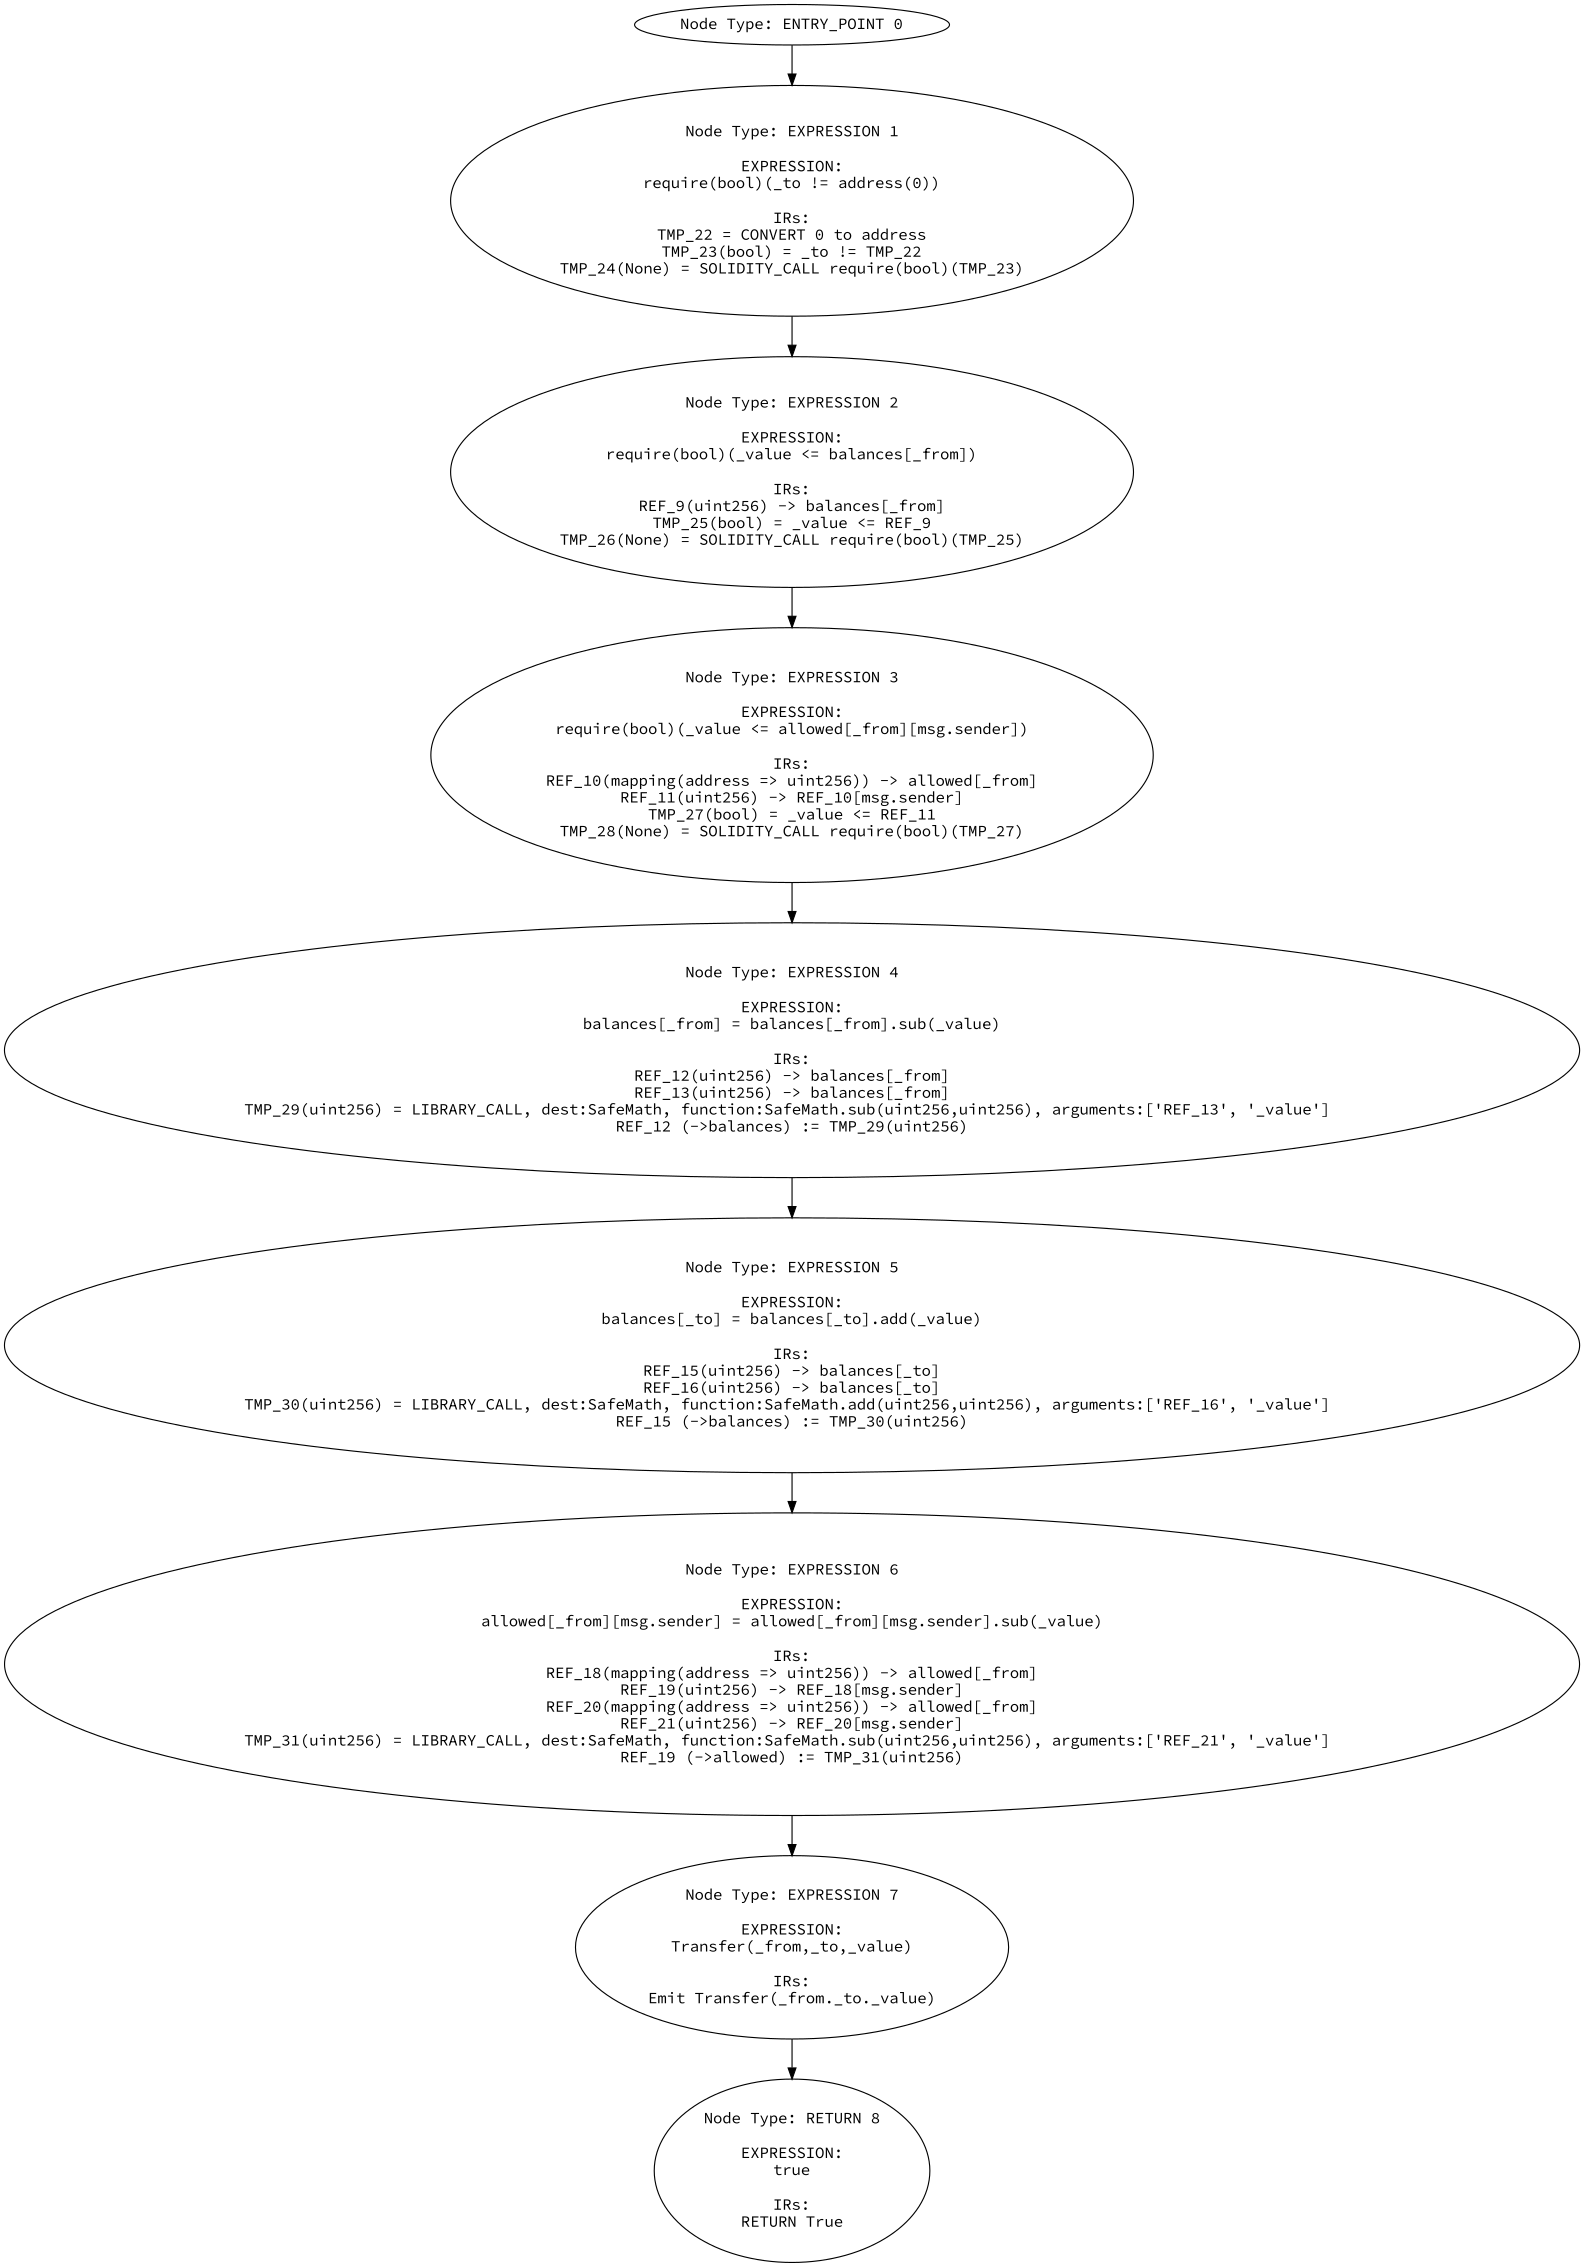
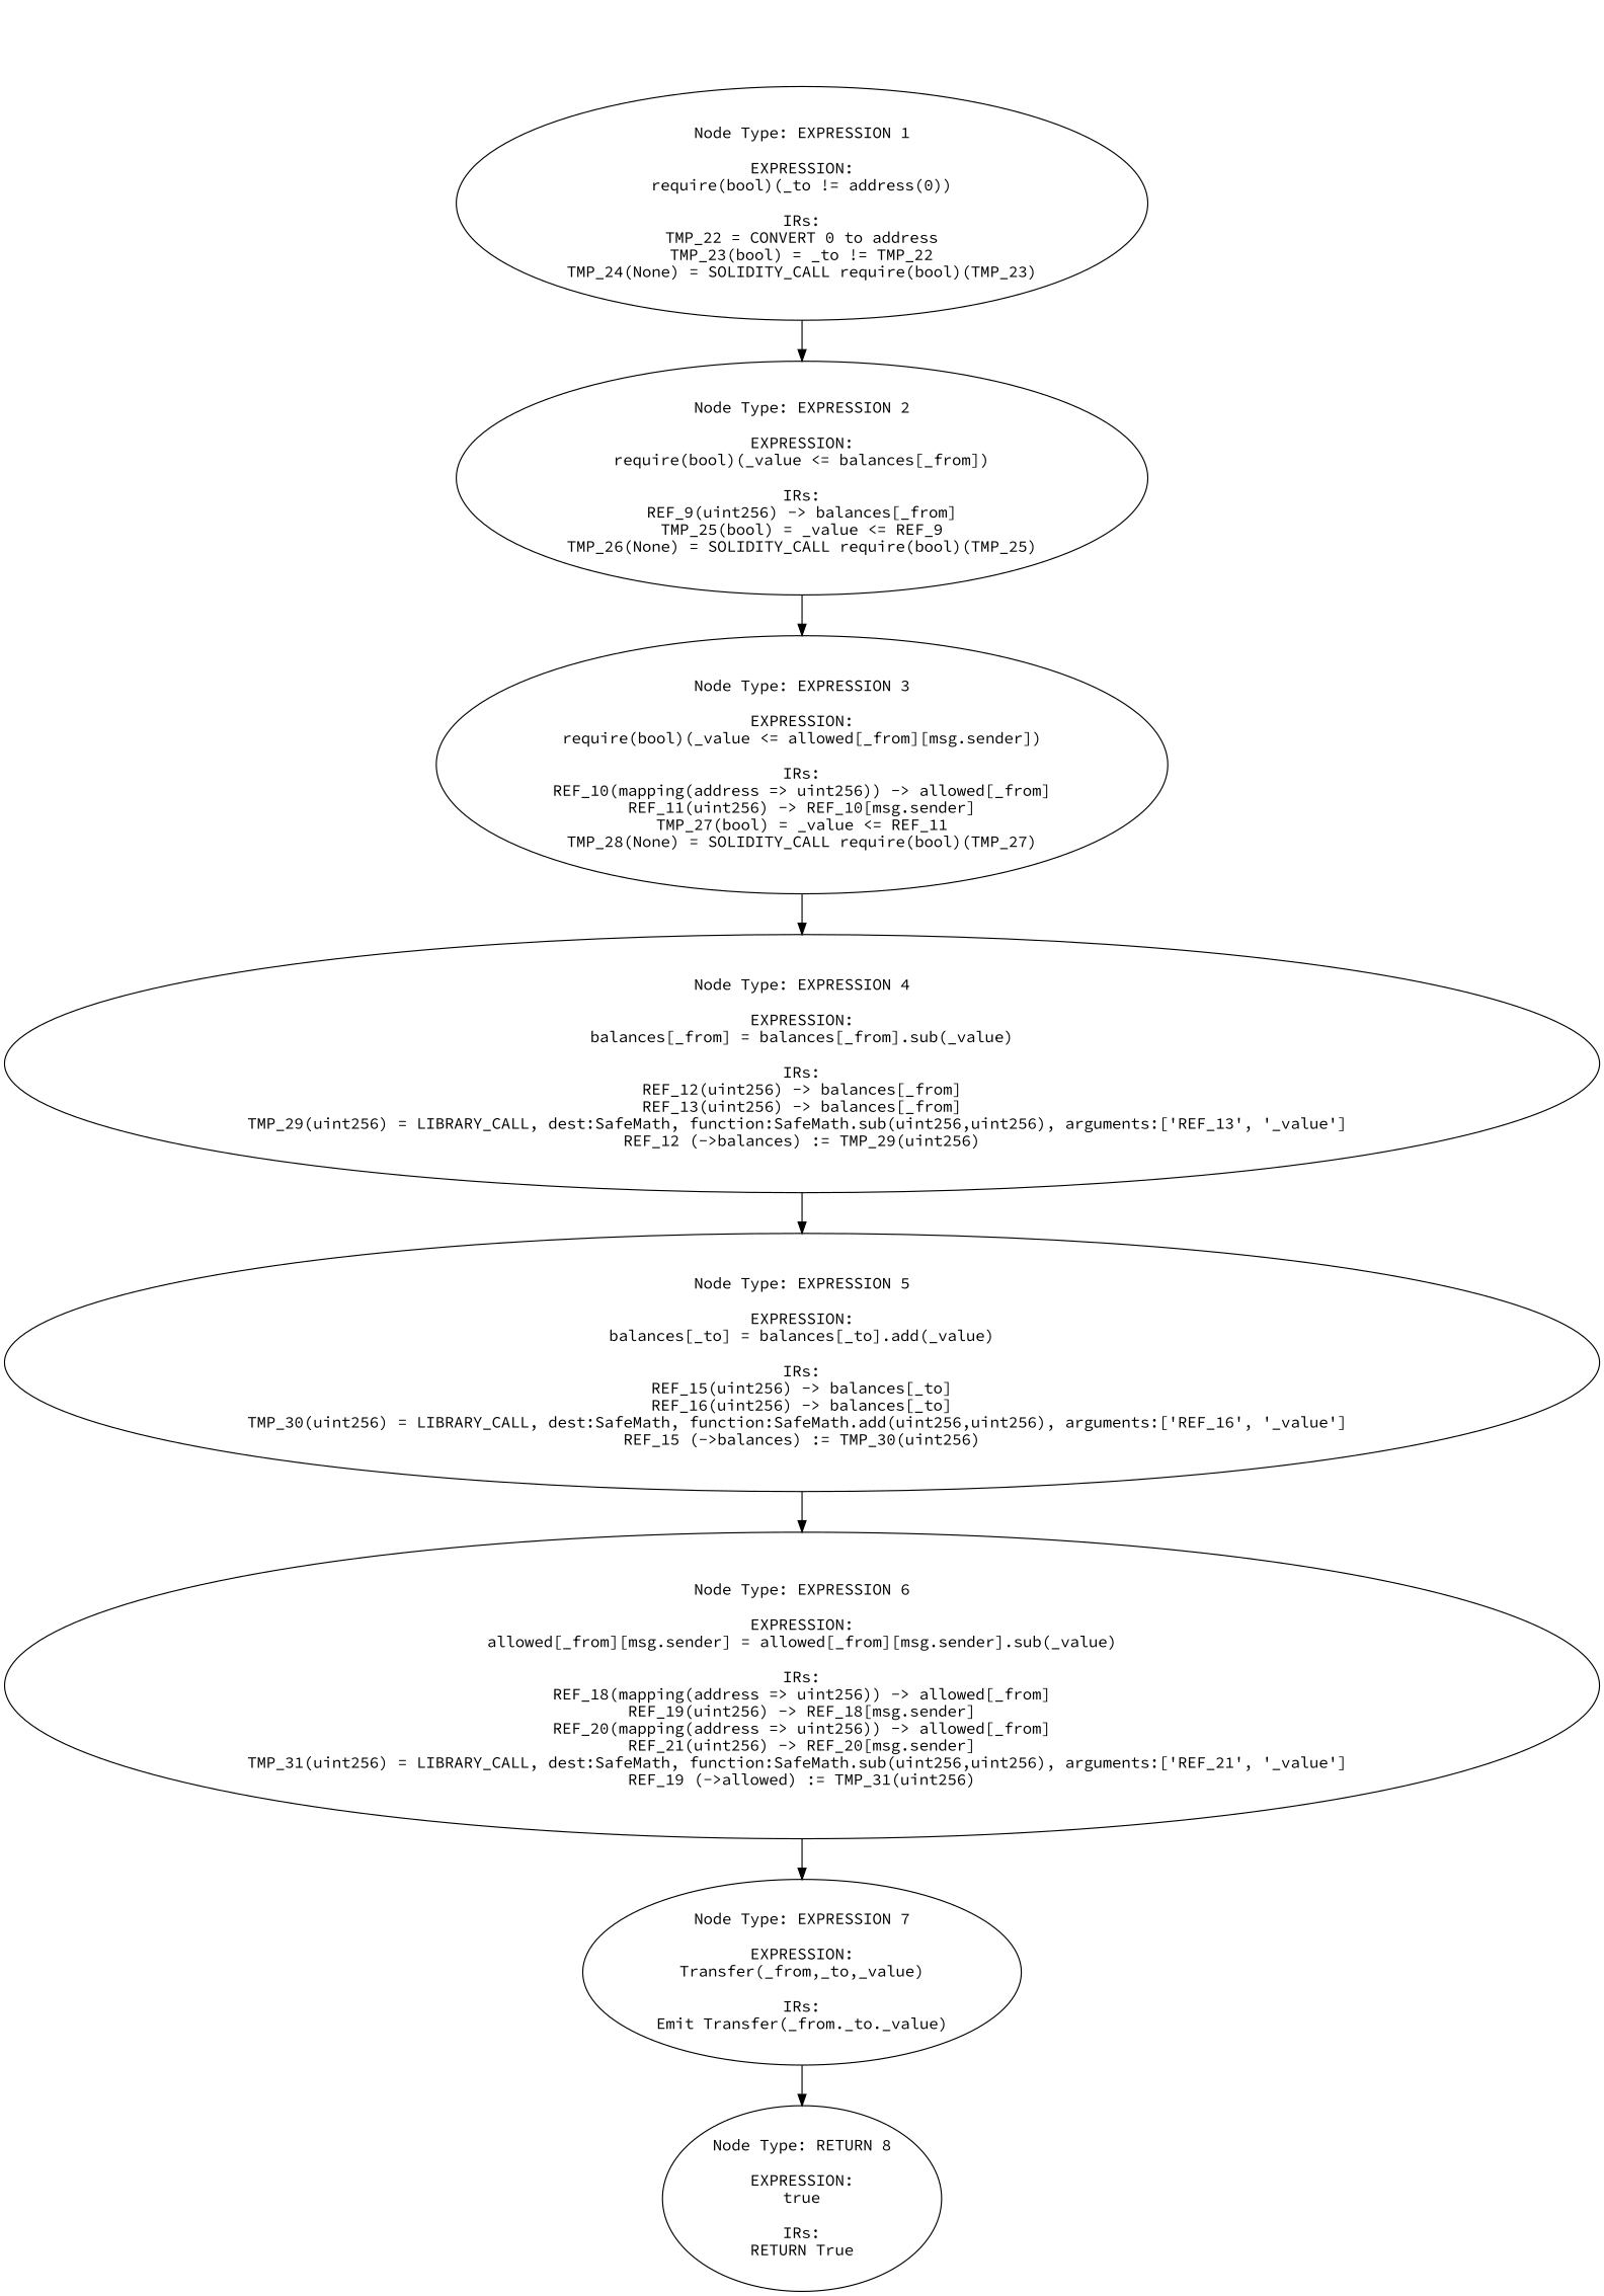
  digraph {
    fontname="Source Code Pro"
    node [fontname="Source Code Pro"]
    edge [fontname="Source Code Pro"]
-   n1 [label="Node Type: ENTRY_POINT 0\n"]
    n2 [label="Node Type: EXPRESSION 1\n\nEXPRESSION:\nrequire(bool)(_to != address(0))\n\nIRs:\nTMP_22 = CONVERT 0 to address\nTMP_23(bool) = _to != TMP_22\nTMP_24(None) = SOLIDITY_CALL require(bool)(TMP_23)"]
    n3 [label="Node Type: EXPRESSION 2\n\nEXPRESSION:\nrequire(bool)(_value <= balances[_from])\n\nIRs:\nREF_9(uint256) -> balances[_from]\nTMP_25(bool) = _value <= REF_9\nTMP_26(None) = SOLIDITY_CALL require(bool)(TMP_25)"]
    n4 [label="Node Type: EXPRESSION 3\n\nEXPRESSION:\nrequire(bool)(_value <= allowed[_from][msg.sender])\n\nIRs:\nREF_10(mapping(address => uint256)) -> allowed[_from]\nREF_11(uint256) -> REF_10[msg.sender]\nTMP_27(bool) = _value <= REF_11\nTMP_28(None) = SOLIDITY_CALL require(bool)(TMP_27)"]
    n5 [label="Node Type: EXPRESSION 4\n\nEXPRESSION:\nbalances[_from] = balances[_from].sub(_value)\n\nIRs:\nREF_12(uint256) -> balances[_from]\nREF_13(uint256) -> balances[_from]\nTMP_29(uint256) = LIBRARY_CALL, dest:SafeMath, function:SafeMath.sub(uint256,uint256), arguments:['REF_13', '_value'] \nREF_12 (->balances) := TMP_29(uint256)"]
    n6 [label="Node Type: EXPRESSION 5\n\nEXPRESSION:\nbalances[_to] = balances[_to].add(_value)\n\nIRs:\nREF_15(uint256) -> balances[_to]\nREF_16(uint256) -> balances[_to]\nTMP_30(uint256) = LIBRARY_CALL, dest:SafeMath, function:SafeMath.add(uint256,uint256), arguments:['REF_16', '_value'] \nREF_15 (->balances) := TMP_30(uint256)"]
    n7 [label="Node Type: EXPRESSION 6\n\nEXPRESSION:\nallowed[_from][msg.sender] = allowed[_from][msg.sender].sub(_value)\n\nIRs:\nREF_18(mapping(address => uint256)) -> allowed[_from]\nREF_19(uint256) -> REF_18[msg.sender]\nREF_20(mapping(address => uint256)) -> allowed[_from]\nREF_21(uint256) -> REF_20[msg.sender]\nTMP_31(uint256) = LIBRARY_CALL, dest:SafeMath, function:SafeMath.sub(uint256,uint256), arguments:['REF_21', '_value'] \nREF_19 (->allowed) := TMP_31(uint256)"]
    n8 [label="Node Type: EXPRESSION 7\n\nEXPRESSION:\nTransfer(_from,_to,_value)\n\nIRs:\nEmit Transfer(_from._to._value)"]
    n9 [label="Node Type: RETURN 8\n\nEXPRESSION:\ntrue\n\nIRs:\nRETURN True"]
-   n1 -> n2
    n2 -> n3
    n3 -> n4
    n4 -> n5
    n5 -> n6
    n6 -> n7
    n7 -> n8
    n8 -> n9
  }
